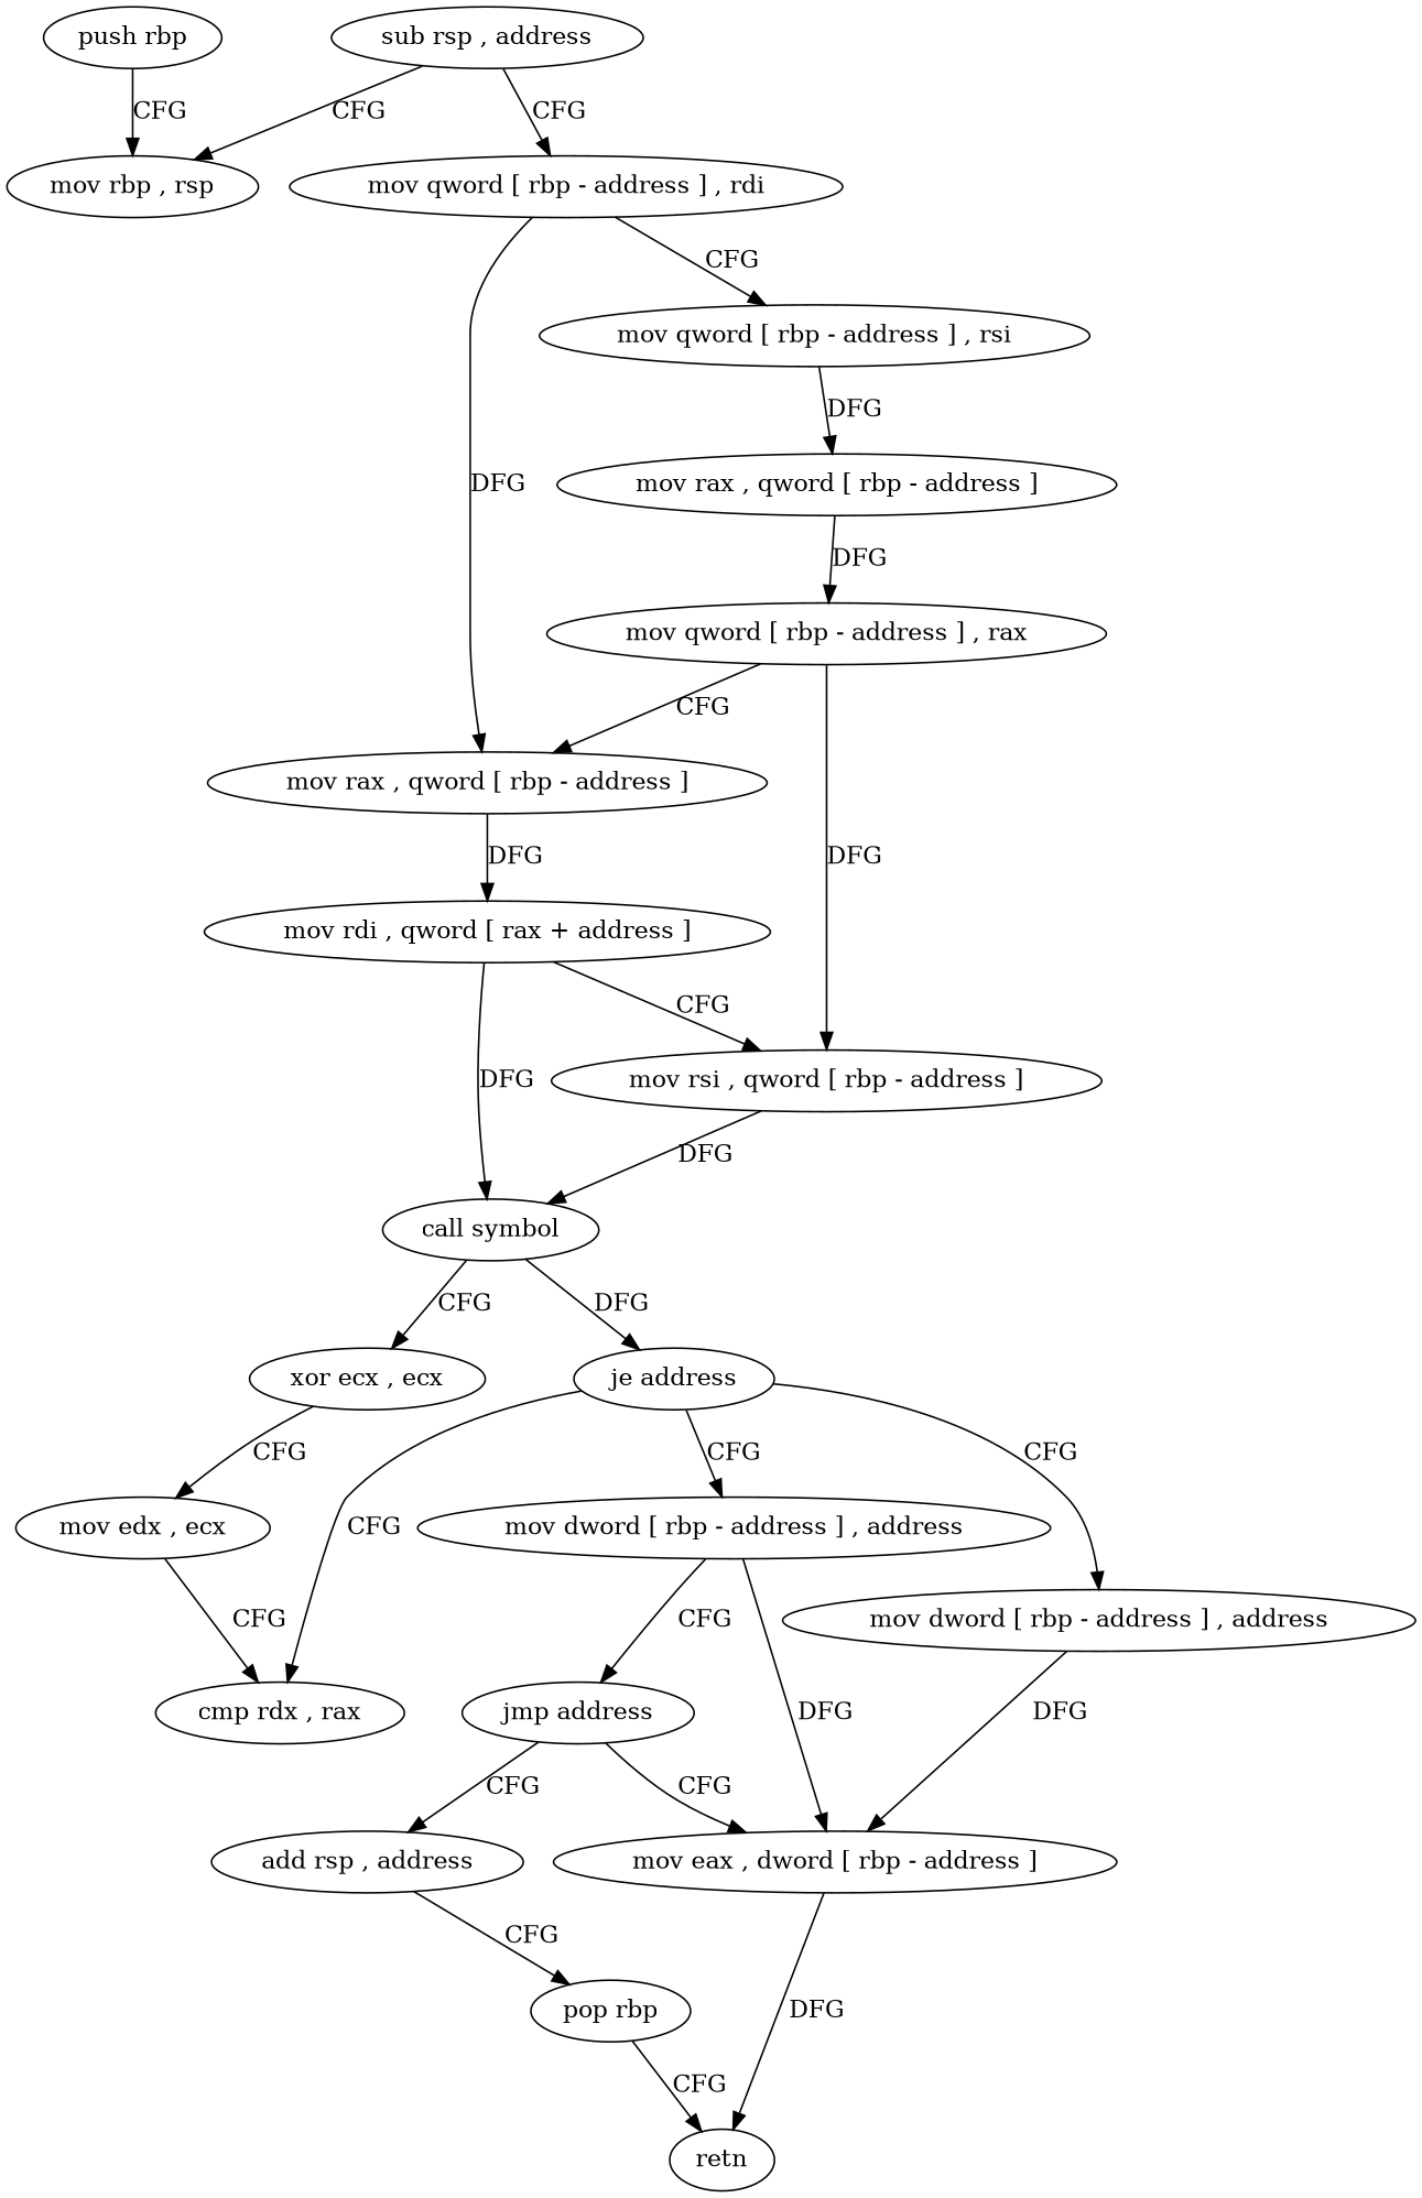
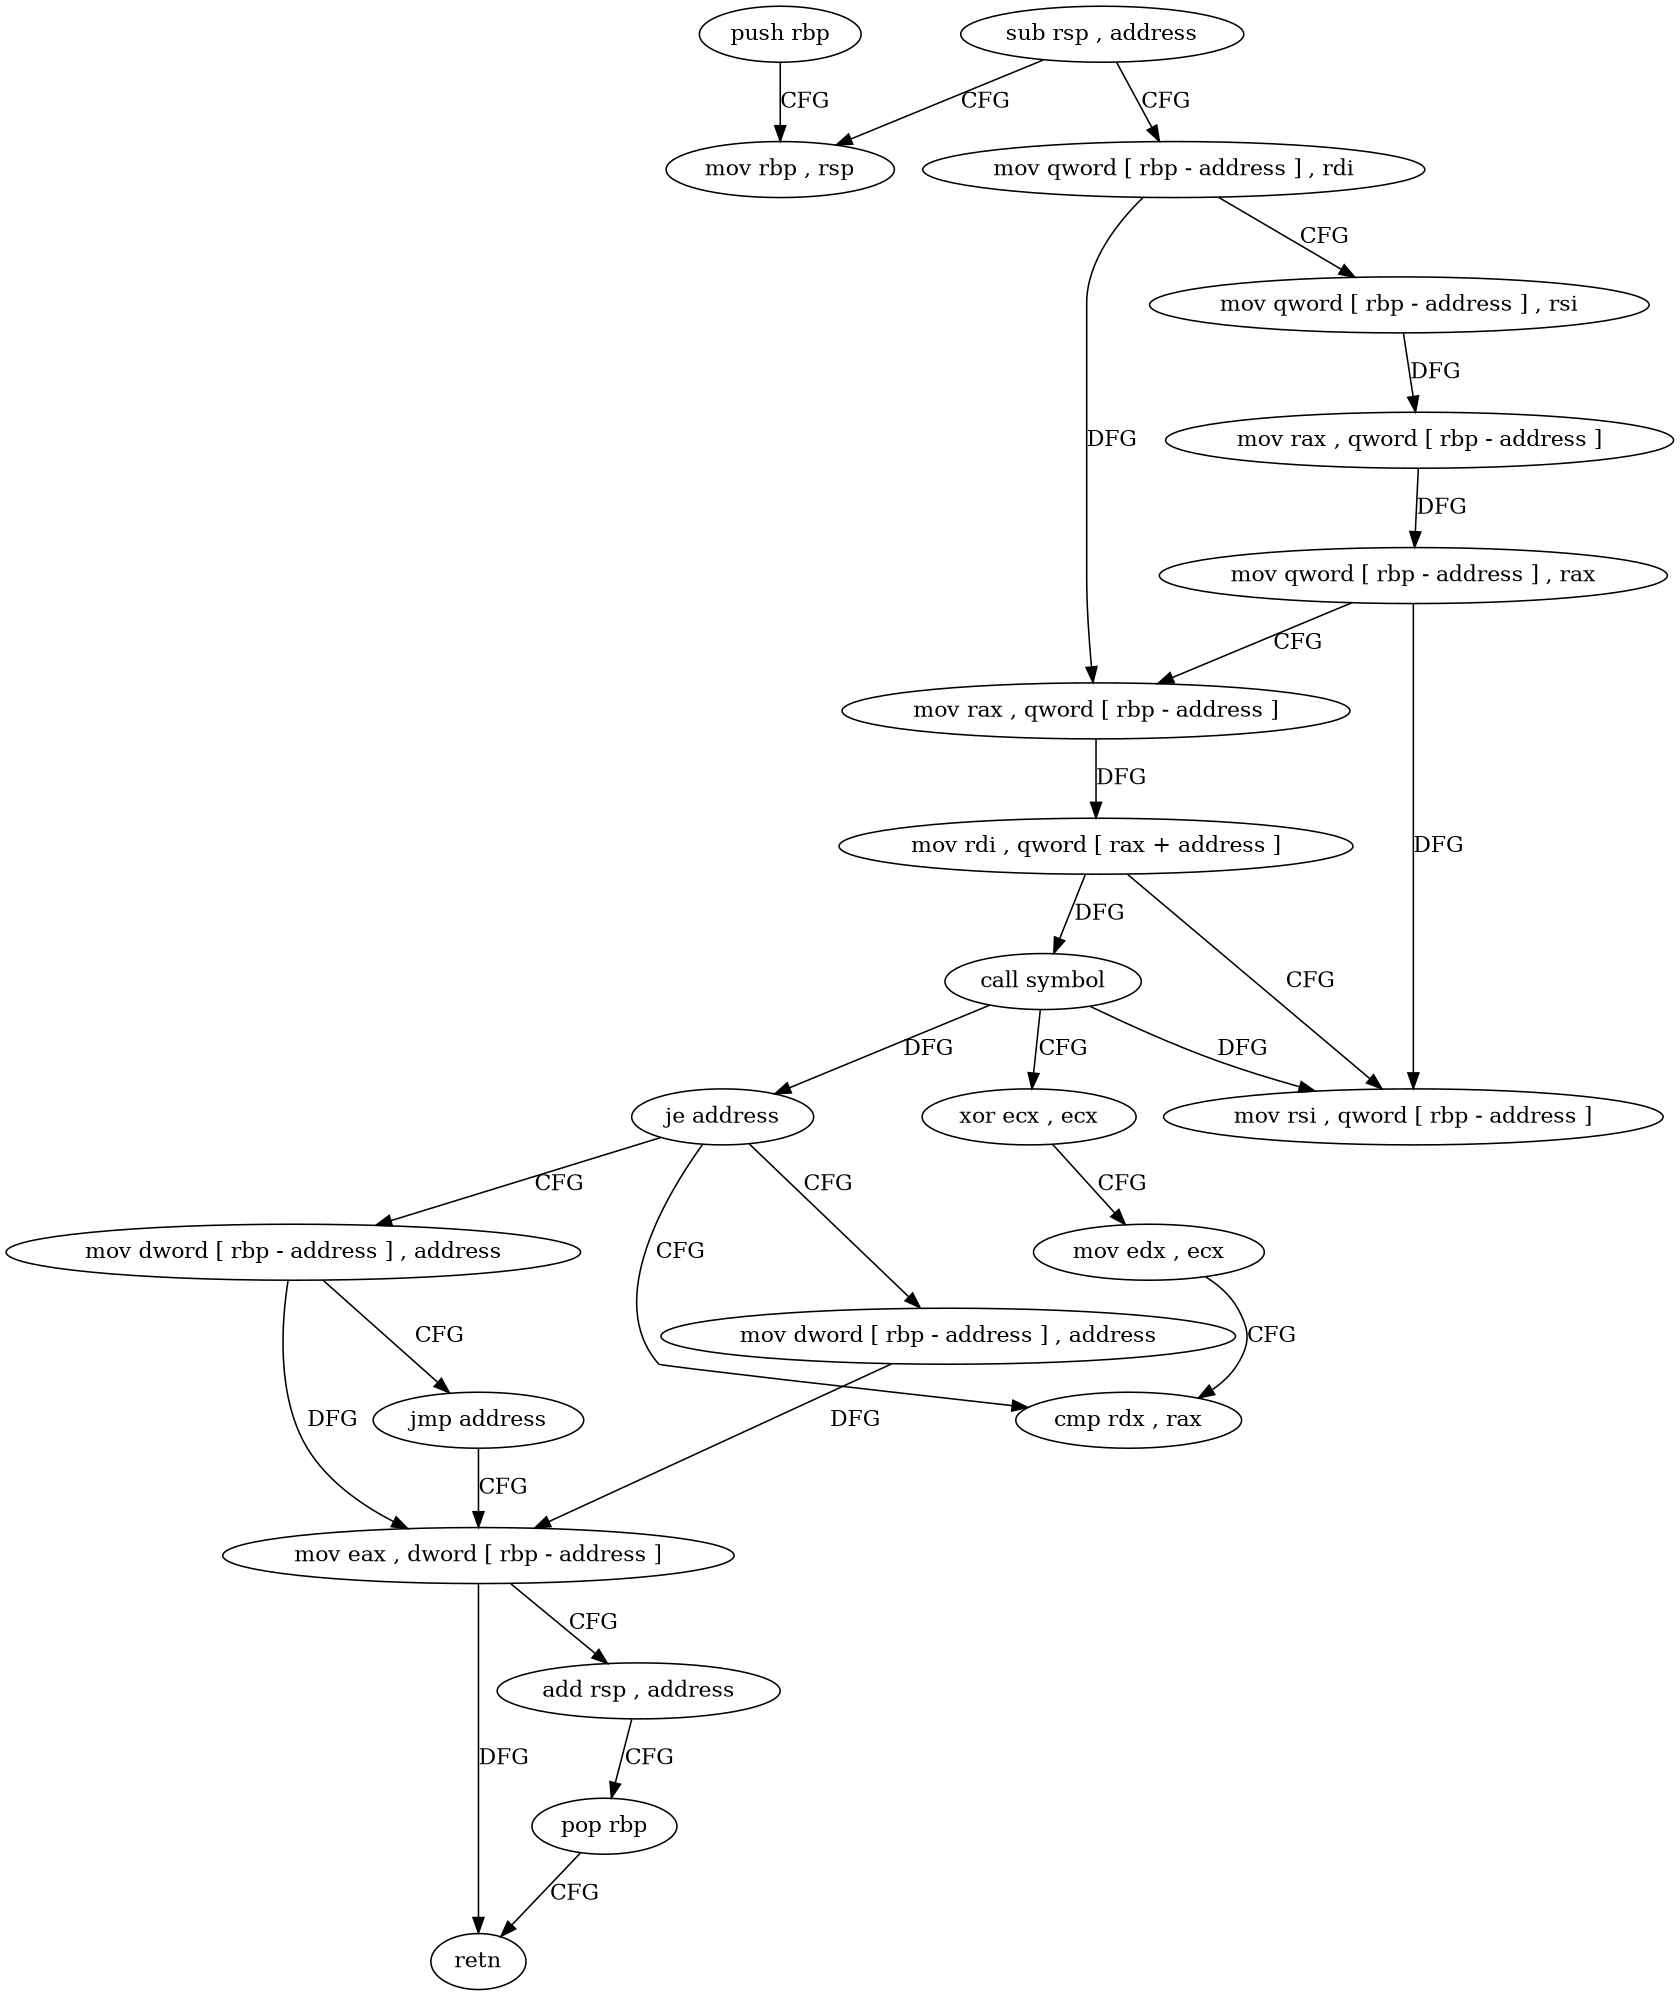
  digraph {
    n1 [label="push rbp"]
    n2 [label="mov rbp , rsp"]
    n3 [label="sub rsp , address"]
    n4 [label="mov qword [ rbp - address ] , rdi"]
    n5 [label="mov qword [ rbp - address ] , rsi"]
    n6 [label="mov rax , qword [ rbp - address ]"]
    n7 [label="mov rax , qword [ rbp - address ]"]
    n8 [label="mov rdi , qword [ rax + address ]"]
    n9 [label="mov qword [ rbp - address ] , rax"]
    n10 [label="mov rsi , qword [ rbp - address ]"]
    n11 [label="call symbol"]
    n12 [label="xor ecx , ecx"]
    n13 [label="je address"]
    n14 [label="mov edx , ecx"]
    n15 [label="cmp rdx , rax"]
    n16 [label="mov dword [ rbp - address ] , address"]
    n17 [label="mov dword [ rbp - address ] , address"]
    n18 [label="mov eax , dword [ rbp - address ]"]
    n19 [label="jmp address"]
    n20 [label="add rsp , address"]
    n21 [label=retn]
    n22 [label="pop rbp"]
    n1 -> n2 [label=CFG]
    n3 -> n2 [label=CFG]
    n3 -> n4 [label=CFG]
    n4 -> n5 [label=CFG]
    n4 -> n6 [label=DFG]
    n5 -> n7 [label=DFG]
    n6 -> n8 [label=DFG]
    n7 -> n9 [label=DFG]
    n8 -> n10 [label=CFG]
    n8 -> n11 [label=DFG]
    n9 -> n6 [label=CFG]
    n9 -> n10 [label=DFG]
-   n10 -> n11 [label=DFG]
+   n11 -> n10 [label=DFG]
    n11 -> n12 [label=CFG]
    n11 -> n13 [label=DFG]
    n12 -> n14 [label=CFG]
    n13 -> n15 [label=CFG]
    n13 -> n16 [label=CFG]
    n13 -> n17 [label=CFG]
    n14 -> n15 [label=CFG]
    n16 -> n18 [label=DFG]
    n17 -> n18 [label=DFG]
    n17 -> n19 [label=CFG]
-   n19 -> n20 [label=CFG]
+   n18 -> n20 [label=CFG]
    n18 -> n21 [label=DFG]
    n19 -> n18 [label=CFG]
    n20 -> n22 [label=CFG]
    n22 -> n21 [label=CFG]
  }
